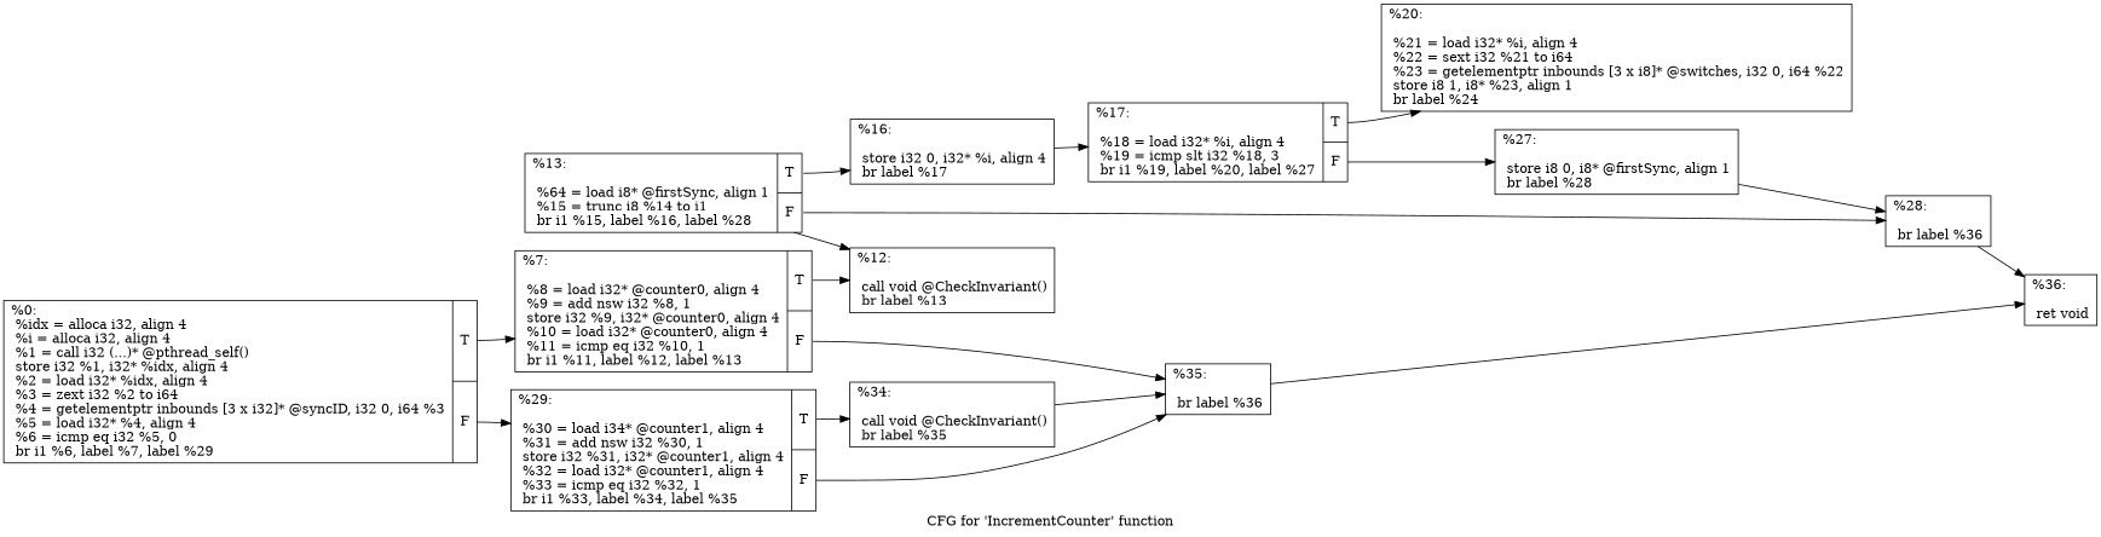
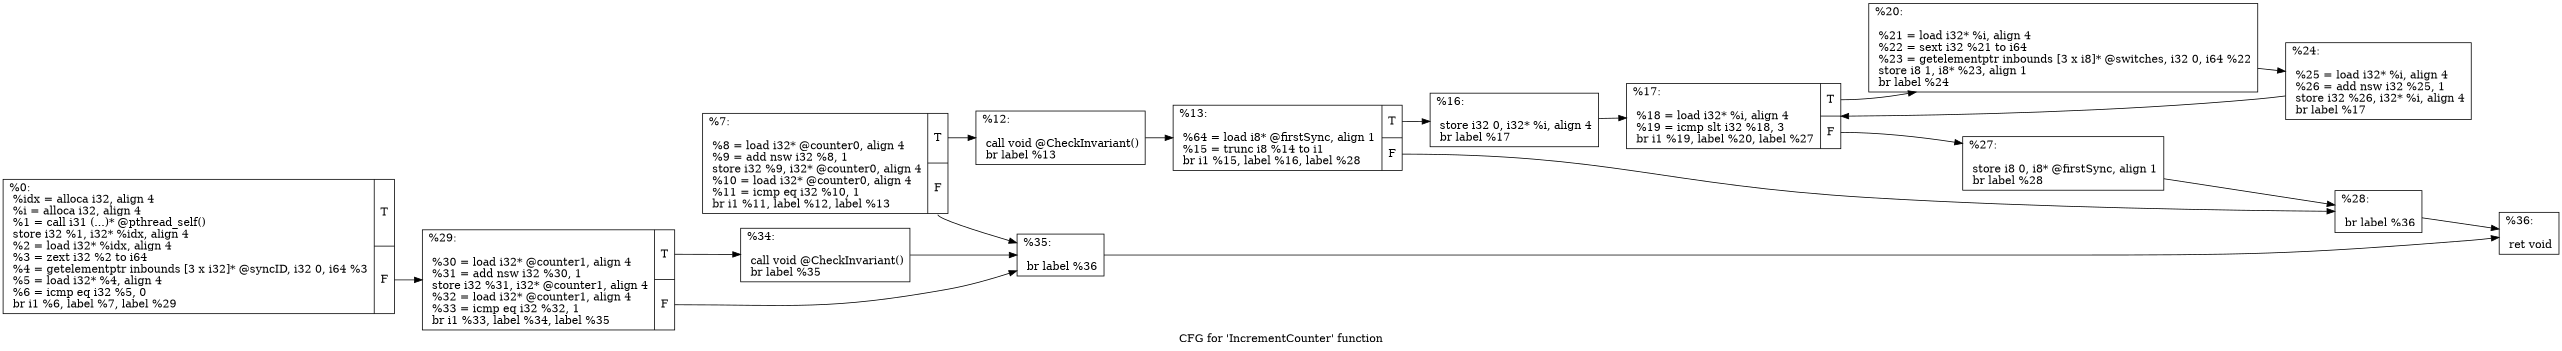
  digraph {
    label="CFG for 'IncrementCounter' function"
    rankdir=LR
    node [shape=record]
-   n1 [label="{%0:\l  %idx = alloca i32, align 4\l  %i = alloca i32, align 4\l  %1 = call i32 (...)* @pthread_self()\l  store i32 %1, i32* %idx, align 4\l  %2 = load i32* %idx, align 4\l  %3 = zext i32 %2 to i64\l  %4 = getelementptr inbounds [3 x i32]* @syncID, i32 0, i64 %3\l  %5 = load i32* %4, align 4\l  %6 = icmp eq i32 %5, 0\l  br i1 %6, label %7, label %29\l|{<s0>T|<s1>F}}"]
+   n1 [label="{%0:\l  %idx = alloca i32, align 4\l  %i = alloca i32, align 4\l  %1 = call i31 (...)* @pthread_self()\l  store i32 %1, i32* %idx, align 4\l  %2 = load i32* %idx, align 4\l  %3 = zext i32 %2 to i64\l  %4 = getelementptr inbounds [3 x i32]* @syncID, i32 0, i64 %3\l  %5 = load i32* %4, align 4\l  %6 = icmp eq i32 %5, 0\l  br i1 %6, label %7, label %29\l|{<s0>T|<s1>F}}"]
    n2 [label="{%7:\l\l  %8 = load i32* @counter0, align 4\l  %9 = add nsw i32 %8, 1\l  store i32 %9, i32* @counter0, align 4\l  %10 = load i32* @counter0, align 4\l  %11 = icmp eq i32 %10, 1\l  br i1 %11, label %12, label %13\l|{<s0>T|<s1>F}}"]
-   n3 [label="{%29:\l\l  %30 = load i34* @counter1, align 4\l  %31 = add nsw i32 %30, 1\l  store i32 %31, i32* @counter1, align 4\l  %32 = load i32* @counter1, align 4\l  %33 = icmp eq i32 %32, 1\l  br i1 %33, label %34, label %35\l|{<s0>T|<s1>F}}"]
+   n3 [label="{%29:\l\l  %30 = load i32* @counter1, align 4\l  %31 = add nsw i32 %30, 1\l  store i32 %31, i32* @counter1, align 4\l  %32 = load i32* @counter1, align 4\l  %33 = icmp eq i32 %32, 1\l  br i1 %33, label %34, label %35\l|{<s0>T|<s1>F}}"]
    n4 [label="{%12:\l\l  call void @CheckInvariant()\l  br label %13\l}"]
    n5 [label="{%35:\l\l  br label %36\l}"]
    n6 [label="{%34:\l\l  call void @CheckInvariant()\l  br label %35\l}"]
    n7 [label="{%13:\l\l  %64 = load i8* @firstSync, align 1\l  %15 = trunc i8 %14 to i1\l  br i1 %15, label %16, label %28\l|{<s0>T|<s1>F}}"]
    n8 [label="{%16:\l\l  store i32 0, i32* %i, align 4\l  br label %17\l}"]
    n9 [label="{%28:\l\l  br label %36\l}"]
    n10 [label="{%36:\l\l  ret void\l}"]
    n11 [label="{%17:\l\l  %18 = load i32* %i, align 4\l  %19 = icmp slt i32 %18, 3\l  br i1 %19, label %20, label %27\l|{<s0>T|<s1>F}}"]
    n12 [label="{%20:\l\l  %21 = load i32* %i, align 4\l  %22 = sext i32 %21 to i64\l  %23 = getelementptr inbounds [3 x i8]* @switches, i32 0, i64 %22\l  store i8 1, i8* %23, align 1\l  br label %24\l}"]
    n13 [label="{%27:\l\l  store i8 0, i8* @firstSync, align 1\l  br label %28\l}"]
-   n1 -> n2 [tailport=s0]
+   n14 [label="{%24:\l\l  %25 = load i32* %i, align 4\l  %26 = add nsw i32 %25, 1\l  store i32 %26, i32* %i, align 4\l  br label %17\l}"]
    n1 -> n3 [tailport=s1]
    n2 -> n4 [tailport=s0]
    n2 -> n5 [tailport=s1]
    n3 -> n5 [tailport=s1]
    n3 -> n6 [tailport=s0]
-   n7 -> n4
+   n4 -> n7
    n5 -> n10
    n6 -> n5
    n7 -> n8 [tailport=s0]
    n7 -> n9 [tailport=s1]
    n8 -> n11
    n9 -> n10
    n11 -> n12 [tailport=s0]
    n11 -> n13 [tailport=s1]
+   n12 -> n14
    n13 -> n9
+   n14 -> n11
  }
